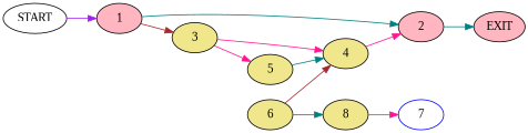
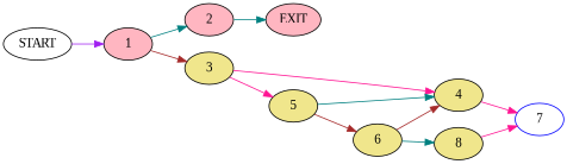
  digraph {
    fontname="Liberation Serif"
    rankdir=LR
    node [color=black fillcolor=khaki fontname="Liberation Serif" style=filled]
    edge [color=teal fontname="Liberation Serif"]
    n1 [fillcolor=white label=START]
    1 [fillcolor=lightpink]
    2 [fillcolor=lightpink]
    3
    n5 [fillcolor=lightpink label=EXIT]
    4
    5
    7 [color=blue fillcolor=white]
    6
    8
    n1 -> 1 [color=purple]
    1 -> 2
    1 -> 3 [color=brown]
    2 -> n5
    3 -> 4 [color=deeppink]
    3 -> 5 [color=deeppink]
-   4 -> 2 [color=deeppink]
+   4 -> 7 [color=deeppink]
    5 -> 4
+   5 -> 6 [color=brown]
    6 -> 4 [color=brown]
    6 -> 8
    8 -> 7 [color=deeppink]
  }
